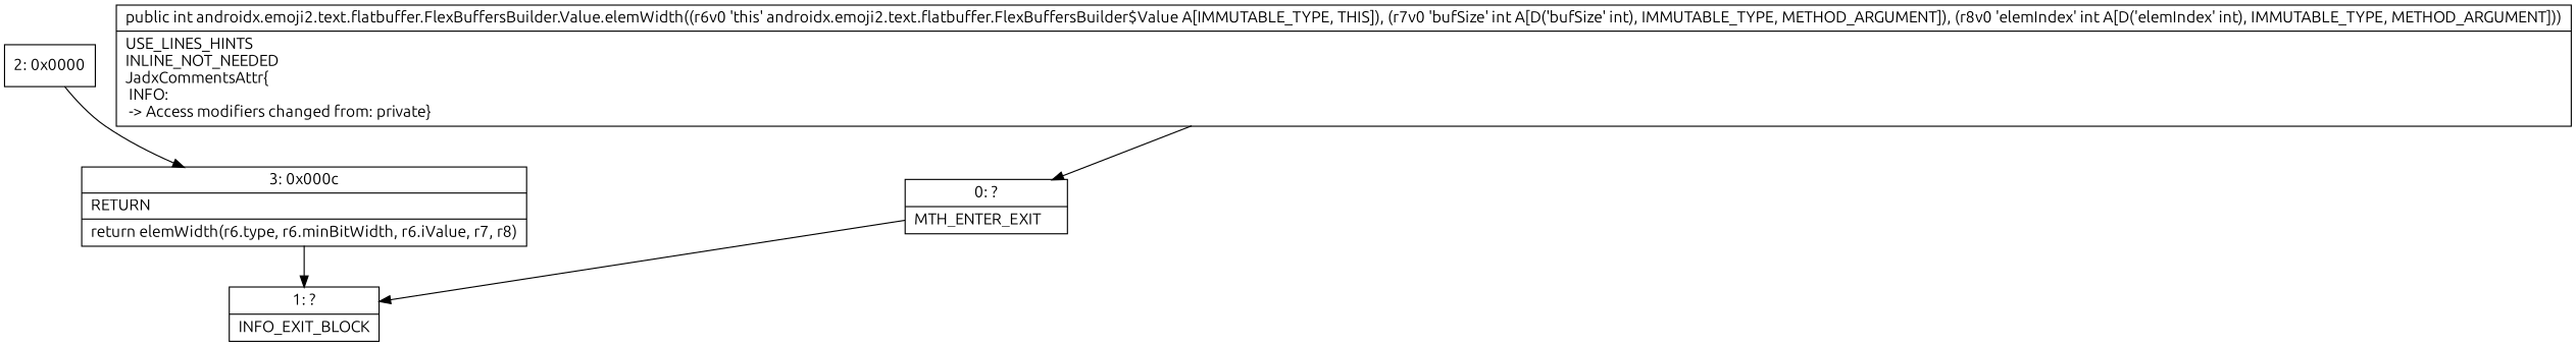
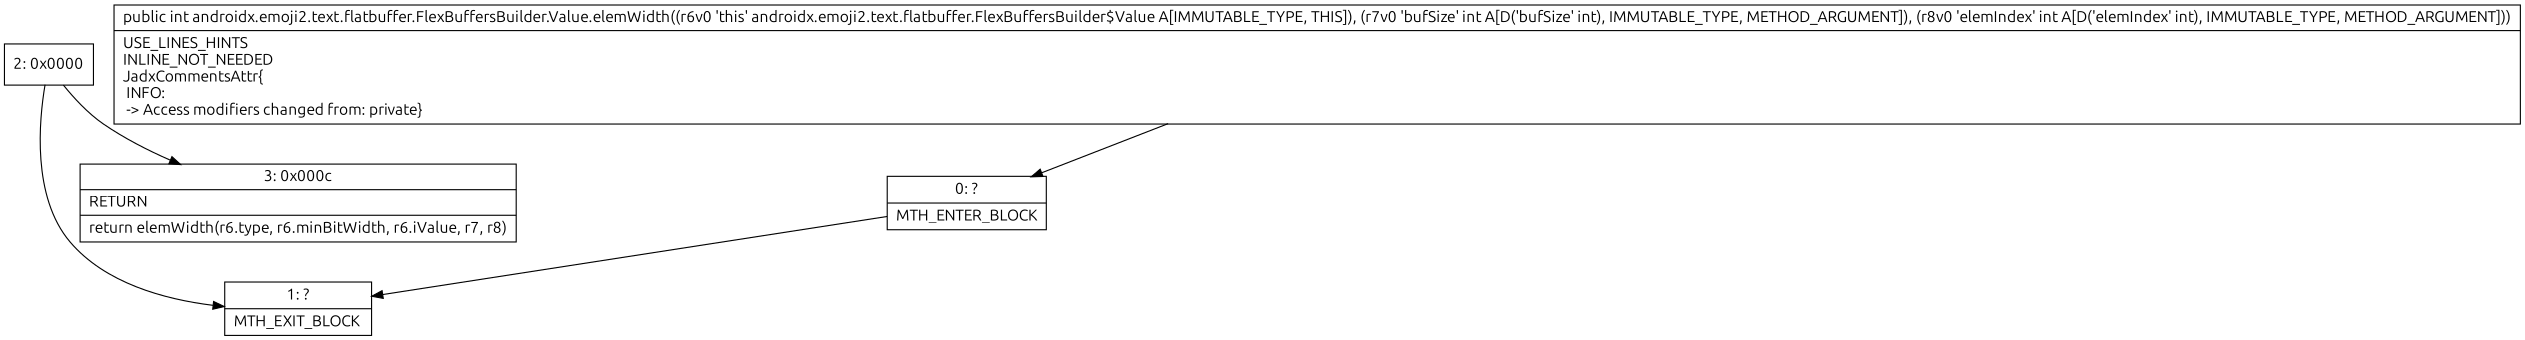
  digraph {
    fontname=Ubuntu
    node [fontname=Ubuntu shape=record]
    edge [fontname=Ubuntu]
-   n1 [label="{0\:\ ?|MTH_ENTER_EXIT\l}"]
-   n2 [label="{1\:\ ?|INFO_EXIT_BLOCK\l}"]
+   n1 [label="{0\:\ ?|MTH_ENTER_BLOCK\l}"]
+   n2 [label="{1\:\ ?|MTH_EXIT_BLOCK\l}"]
    n3 [label="{2\:\ 0x0000}"]
    n4 [label="{3\:\ 0x000c|RETURN\l|return elemWidth(r6.type, r6.minBitWidth, r6.iValue, r7, r8)\l}"]
    n5 [label="{public int androidx.emoji2.text.flatbuffer.FlexBuffersBuilder.Value.elemWidth((r6v0 'this' androidx.emoji2.text.flatbuffer.FlexBuffersBuilder$Value A[IMMUTABLE_TYPE, THIS]), (r7v0 'bufSize' int A[D('bufSize' int), IMMUTABLE_TYPE, METHOD_ARGUMENT]), (r8v0 'elemIndex' int A[D('elemIndex' int), IMMUTABLE_TYPE, METHOD_ARGUMENT]))  | USE_LINES_HINTS\lINLINE_NOT_NEEDED\lJadxCommentsAttr\{\l INFO: \l \-\> Access modifiers changed from: private\}\l}"]
    n1 -> n2
    n3 -> n4
-   n4 -> n2
+   n3 -> n2
    n5 -> n1
  }
